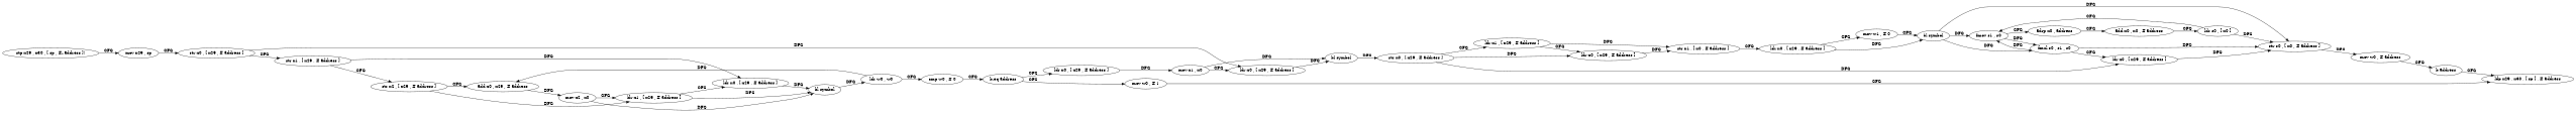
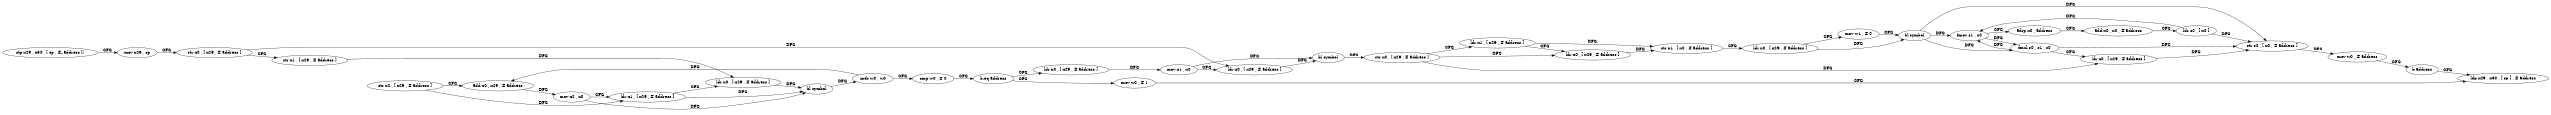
  digraph {
    rankdir=LR
    n1 [label="stp x29 , x30 , [ sp , #- address ]!"]
    n2 [label="mov x29 , sp"]
    n3 [label="str x0 , [ x29 , # address ]"]
    n4 [label="str x1 , [ x29 , # address ]"]
    n5 [label="ldr x0 , [ x29 , # address ]"]
    n6 [label="str x2 , [ x29 , # address ]"]
    n7 [label="ldr x0 , [ x29 , # address ]"]
    n8 [label="bl symbol"]
    n9 [label="add x0 , x29 , # address"]
    n10 [label="ldr x1 , [ x29 , # address ]"]
    n11 [label="bl symbol"]
    n12 [label="mov x2 , x0"]
-   n13 [label="ldr w0 , w0"]
+   n13 [label="uxtb w0 , w0"]
    n14 [label="cmp w0 , # 0"]
    n15 [label="b.eq address"]
    n16 [label="mov w0 , # 1"]
    n17 [label="ldr x0 , [ x29 , # address ]"]
    n18 [label="ldp x29 , x30 , [ sp ] , # address"]
    n19 [label="mov x1 , x0"]
    n20 [label="str x0 , [ x29 , # address ]"]
    n21 [label="ldr x1 , [ x29 , # address ]"]
    n22 [label="ldr x0 , [ x29 , # address ]"]
    n23 [label="ldr x0 , [ x29 , # address ]"]
    n24 [label="str x1 , [ x0 , # address ]"]
    n25 [label="str s0 , [ x0 , # address ]"]
    n26 [label="ldr x0 , [ x29 , # address ]"]
    n27 [label="mov w1 , # 0"]
    n28 [label="bl symbol"]
    n29 [label="fmov s1 , s0"]
    n30 [label="fmul s0 , s1 , s0"]
    n31 [label="adrp x0 , address"]
    n32 [label="mov w0 , # address"]
    n33 [label="add x0 , x0 , # address"]
    n34 [label="ldr s0 , [ x0 ]"]
    n35 [label="b address"]
    n1 -> n2 [label=CFG]
    n2 -> n3 [label=CFG]
    n3 -> n4 [label=CFG]
    n3 -> n5 [label=DFG]
-   n4 -> n6 [label=CFG]
    n4 -> n7 [label=DFG]
    n5 -> n8 [label=DFG]
    n6 -> n9 [label=CFG]
    n6 -> n10 [label=DFG]
    n7 -> n11 [label=DFG]
    n8 -> n20 [label=DFG]
    n9 -> n12 [label=DFG]
    n10 -> n7 [label=CFG]
    n10 -> n11 [label=DFG]
    n11 -> n13 [label=DFG]
    n12 -> n10 [label=CFG]
    n12 -> n11 [label=DFG]
    n13 -> n9 [label=DFG]
    n13 -> n14 [label=CFG]
    n14 -> n15 [label=CFG]
    n15 -> n16 [label=CFG]
    n15 -> n17 [label=CFG]
    n16 -> n18 [label=CFG]
    n17 -> n19 [label=DFG]
    n19 -> n5 [label=CFG]
    n19 -> n8 [label=DFG]
    n20 -> n21 [label=CFG]
    n20 -> n22 [label=DFG]
    n20 -> n23 [label=DFG]
    n21 -> n22 [label=CFG]
    n21 -> n24 [label=DFG]
    n22 -> n24 [label=DFG]
    n23 -> n25 [label=DFG]
    n24 -> n26 [label=CFG]
    n25 -> n32 [label=DFG]
    n26 -> n27 [label=CFG]
    n26 -> n28 [label=DFG]
    n27 -> n28 [label=CFG]
    n28 -> n25 [label=DFG]
    n28 -> n29 [label=DFG]
    n28 -> n30 [label=DFG]
    n29 -> n30 [label=DFG]
    n29 -> n31 [label=CFG]
    n30 -> n23 [label=CFG]
    n30 -> n25 [label=DFG]
    n30 -> n29 [label=DFG]
    n31 -> n33 [label=CFG]
    n32 -> n35 [label=CFG]
    n33 -> n34 [label=CFG]
    n34 -> n25 [label=DFG]
-   n34 -> n29 [label=CFG]
+   n34 -> n29 [label=DFG]
    n35 -> n18 [label=CFG]
  }
